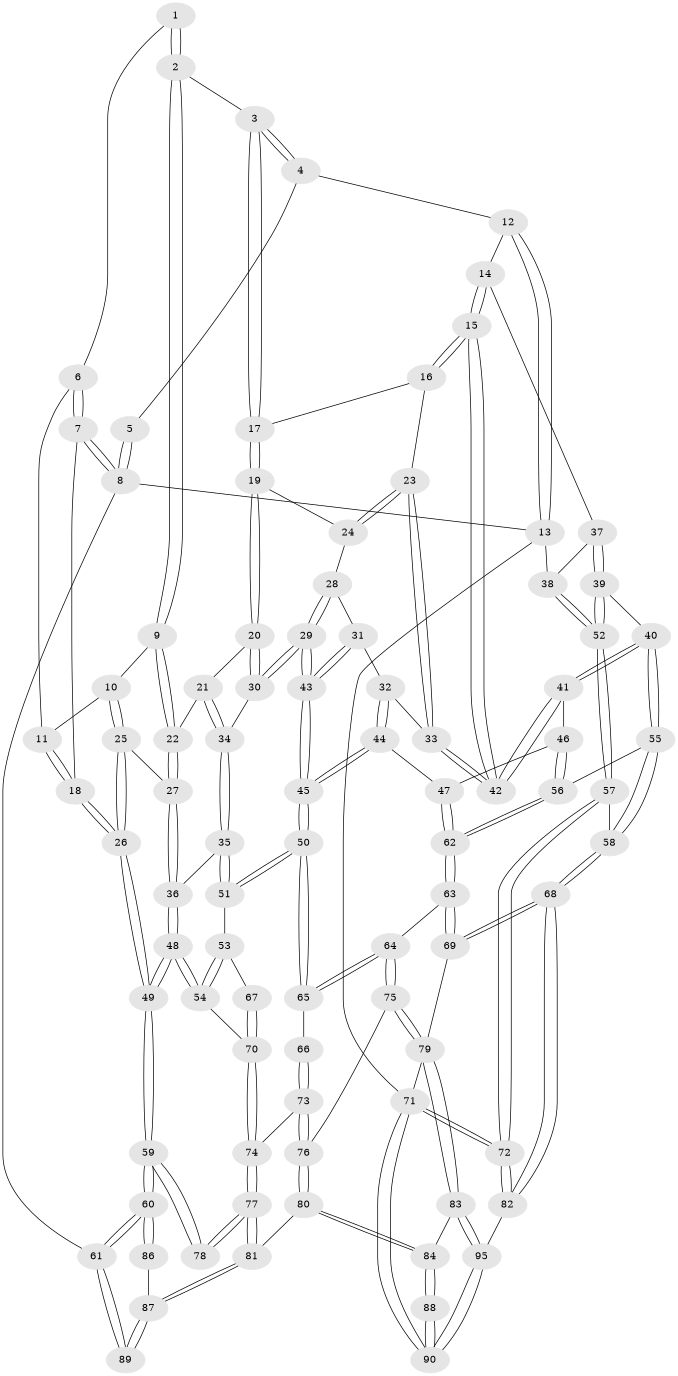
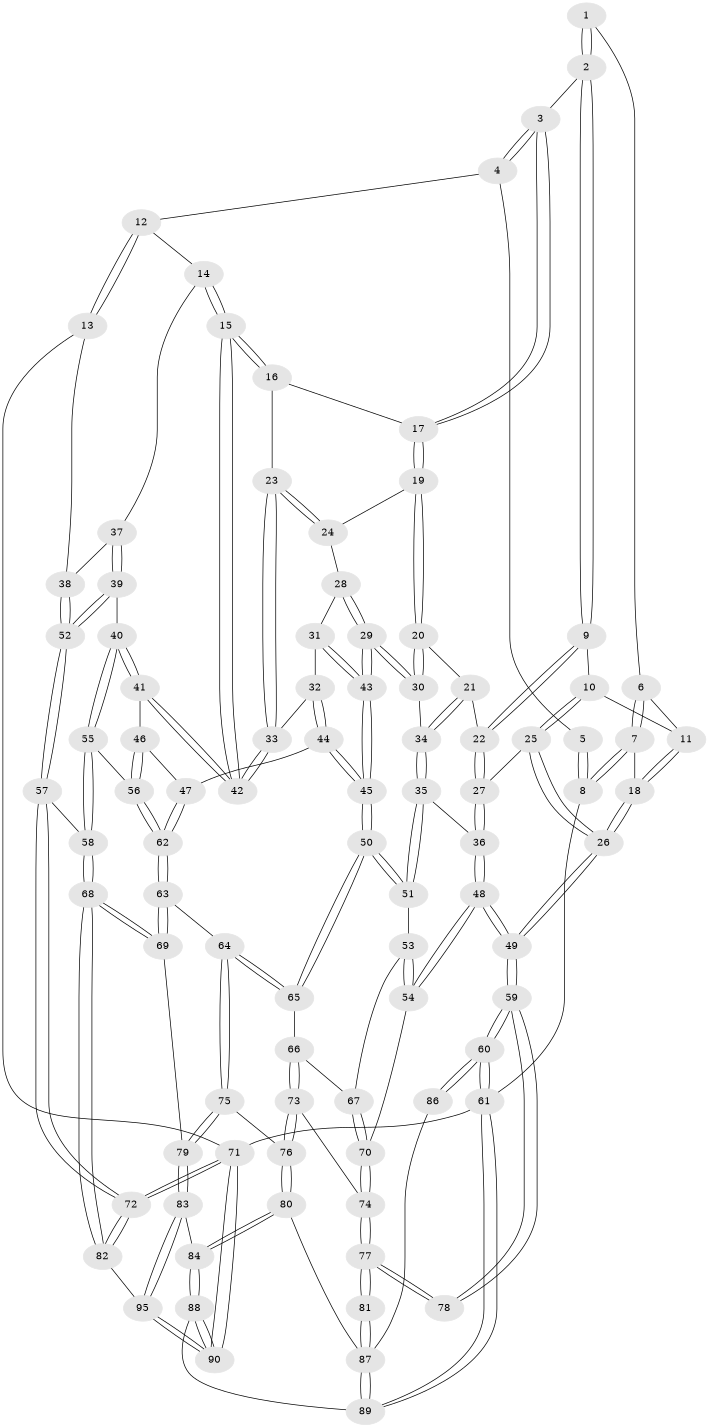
  graph {
    node [color=gray90 style=filled]
    1
    2
    6
    3
    9
    7
    11
    4
    17
    10
    22
    5
    12
    19
    8
    13
    14
    61
    18
    26
    38
    71
    89
    25
    27
    15
    37
    52
    72
    90
    16
    42
    39
    23
    24
    33
    20
    49
    21
    30
    28
    34
    35
    36
    29
    31
    59
    48
    43
    32
    45
    44
    47
    51
    53
    54
    40
    57
    41
    55
    46
    56
    58
    50
    62
    65
    63
    70
    60
    78
    66
    67
    74
    68
    82
    69
    86
    87
    64
    75
    79
    76
    73
    n84 [label=95]
    83
    77
    80
    81
    84
    88
    1 -- 2
    1 -- 2
    1 -- 6
    2 -- 3
    2 -- 9
    2 -- 9
    6 -- 7
    6 -- 7
    6 -- 11
    3 -- 4
    3 -- 4
    3 -- 17
    3 -- 17
    9 -- 10
    9 -- 22
    9 -- 22
    7 -- 8
    7 -- 8
    7 -- 18
    11 -- 18
    11 -- 18
    4 -- 5
    4 -- 12
    17 -- 19
    17 -- 19
    10 -- 11
    10 -- 25
    10 -- 25
    22 -- 27
    22 -- 27
    5 -- 8
    5 -- 8
    12 -- 13
    12 -- 13
    12 -- 14
    19 -- 24
    19 -- 20
    19 -- 20
-   8 -- 13
    8 -- 61
    13 -- 38
    13 -- 71
    14 -- 15
    14 -- 15
    14 -- 37
-   79 -- 71
+   61 -- 71
    61 -- 89
    61 -- 89
    18 -- 26
    18 -- 26
    26 -- 49
    26 -- 49
    38 -- 52
    38 -- 52
    71 -- 72
    71 -- 72
    71 -- 90
    71 -- 90
    25 -- 26
    25 -- 26
    25 -- 27
    27 -- 36
    27 -- 36
    15 -- 16
    15 -- 16
    15 -- 42
    15 -- 42
    37 -- 38
    37 -- 39
    37 -- 39
    52 -- 57
    52 -- 57
    72 -- 82
    72 -- 82
    16 -- 17
    16 -- 23
    39 -- 52
    39 -- 52
    39 -- 40
    23 -- 24
    23 -- 24
    23 -- 33
    23 -- 33
    24 -- 28
    33 -- 42
    33 -- 42
    20 -- 21
    20 -- 30
    20 -- 30
    49 -- 59
    49 -- 59
    21 -- 22
    21 -- 34
    21 -- 34
    30 -- 34
    28 -- 29
    28 -- 29
    28 -- 31
    34 -- 35
    34 -- 35
    35 -- 36
    35 -- 51
    35 -- 51
    36 -- 48
    36 -- 48
    29 -- 30
    29 -- 30
    29 -- 43
    29 -- 43
    31 -- 43
    31 -- 43
    31 -- 32
    59 -- 60
    59 -- 60
    59 -- 78
    59 -- 78
    48 -- 49
    48 -- 49
    48 -- 54
    48 -- 54
    43 -- 45
    43 -- 45
    32 -- 33
    32 -- 44
    32 -- 44
    45 -- 50
    45 -- 50
    44 -- 45
    44 -- 45
    44 -- 47
    47 -- 62
    47 -- 62
    51 -- 53
    53 -- 54
    53 -- 54
    53 -- 67
    54 -- 70
    40 -- 41
    40 -- 41
    40 -- 55
    40 -- 55
    57 -- 72
    57 -- 72
    57 -- 58
    41 -- 42
    41 -- 42
    41 -- 46
    55 -- 56
    55 -- 58
    55 -- 58
    46 -- 47
    46 -- 56
    46 -- 56
    56 -- 62
    56 -- 62
    58 -- 68
    58 -- 68
    50 -- 51
    50 -- 51
    50 -- 65
    50 -- 65
    62 -- 63
    62 -- 63
    65 -- 66
    63 -- 69
    63 -- 69
    63 -- 64
    70 -- 74
    70 -- 74
    60 -- 61
    60 -- 61
    60 -- 86
    60 -- 86
+   66 -- 67
    66 -- 73
    66 -- 73
    67 -- 70
    67 -- 70
    74 -- 77
    74 -- 77
    68 -- 82
    68 -- 82
    68 -- 69
    68 -- 69
    82 -- n84
    69 -- 79
    86 -- 87
    87 -- 89
    87 -- 89
    64 -- 65
    64 -- 65
    64 -- 75
    64 -- 75
    75 -- 79
    75 -- 79
    75 -- 76
    79 -- 83
    79 -- 83
    76 -- 80
    76 -- 80
    73 -- 74
    73 -- 76
    73 -- 76
    n84 -- 90
    n84 -- 90
    83 -- n84
    83 -- n84
    83 -- 84
    77 -- 78
    77 -- 78
    77 -- 81
    77 -- 81
-   80 -- 81
+   80 -- 87
    80 -- 84
    80 -- 84
    81 -- 87
    81 -- 87
    84 -- 88
    84 -- 88
+   88 -- 89
    88 -- 90
    88 -- 90
  }
